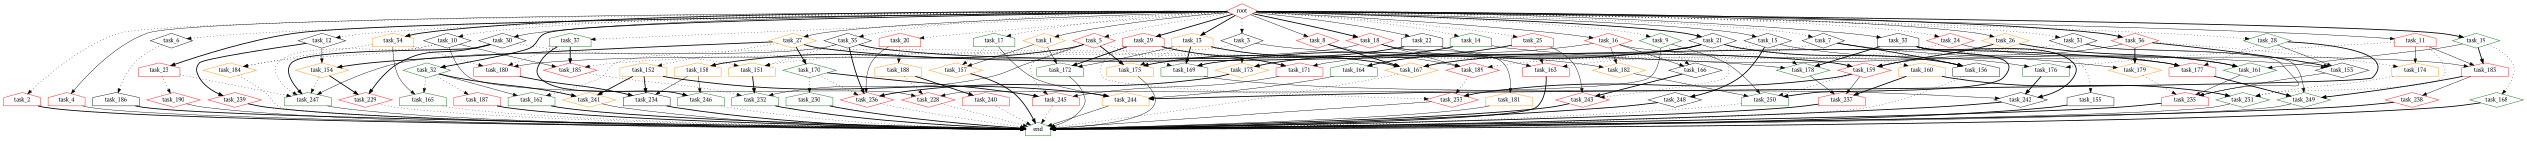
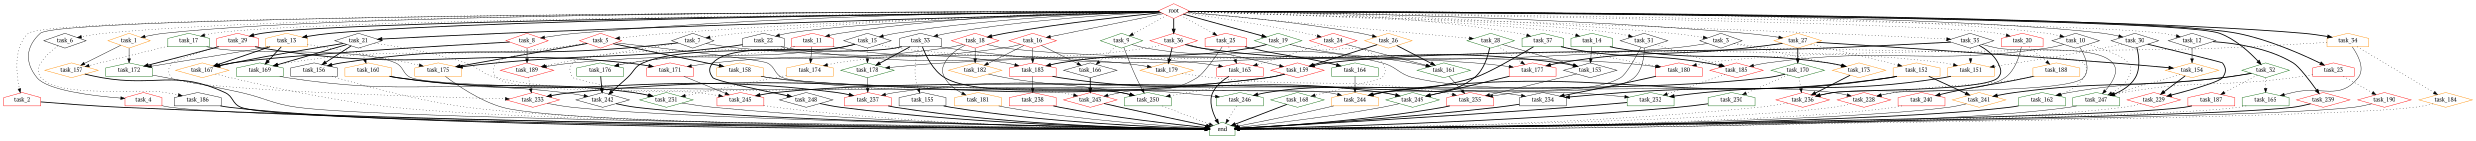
  digraph {
    fontname="PT Serif"
    node [color=red fontname="PT Serif" shape=diamond]
    edge [fontname="PT Serif" style=bold]
    task_1 [color=darkorange]
    root
    task_2 [shape=house]
    task_3 [color=black]
    task_4 [shape=house]
    task_5
    task_6 [color=black]
    task_7 [color=black]
    task_8
    task_9 [color=darkgreen]
    task_10 [color=black]
    task_11 [shape=house]
    task_12 [color=black]
    task_13 [color=darkorange shape=house]
    task_14 [color=darkgreen shape=house]
    task_15 [color=black]
    task_16
    task_17 [color=darkgreen shape=house]
    task_18
    task_19 [color=darkgreen]
    task_20 [shape=house]
    task_21 [color=black]
    task_22 [color=black shape=house]
    task_23 [shape=house]
    task_24
    task_25 [shape=house]
    task_26 [color=darkorange]
    task_27 [color=darkorange]
    task_28 [color=darkgreen]
    task_29 [shape=house]
    task_30 [color=black]
    task_31 [color=black]
    task_32 [color=darkgreen]
    task_33 [color=black shape=house]
    task_34 [color=darkorange shape=house]
    task_35 [color=black]
    task_36
    task_37 [color=darkgreen shape=house]
    task_157 [color=darkorange]
    task_172 [color=darkgreen shape=house]
    end [color=darkgreen shape=house]
    task_162 [color=darkgreen shape=house]
    task_173 [color=darkorange]
    task_178 [color=darkgreen]
    task_158 [color=darkorange shape=house]
    task_169 [color=darkgreen shape=house]
    task_175 [color=darkorange shape=house]
    task_232 [color=darkgreen shape=house]
    task_245 [shape=house]
    task_186 [color=black shape=house]
    task_156 [color=black shape=house]
    task_179 [color=darkorange]
    task_189
    task_167 [color=darkorange]
    task_166 [color=black]
    task_228
    task_250 [color=darkgreen shape=house]
    task_184 [color=darkorange]
    task_185
    task_247 [color=darkgreen shape=house]
    task_174 [color=darkorange shape=house]
    task_176 [color=darkgreen shape=house]
    task_183 [shape=house]
    task_231 [color=darkgreen]
    task_154 [color=darkorange]
    task_239
    task_153 [color=black]
    task_151 [color=darkorange shape=house]
    task_248 [color=black]
    task_171 [shape=house]
    task_182 [color=darkorange]
    task_244 [color=darkorange shape=house]
    task_180 [shape=house]
    task_181 [color=darkorange shape=house]
    task_161 [color=darkgreen]
    task_168 [color=darkgreen]
    task_188 [color=darkorange shape=house]
    task_236
    task_160 [color=darkorange shape=house]
    task_243
    task_163 [shape=house]
    task_190
    task_164 [color=darkgreen shape=house]
    task_159
    task_152 [color=darkorange shape=house]
    task_170 [color=darkgreen]
    task_177 [shape=house]
    task_233
    task_229
    task_235 [shape=house]
    task_249 [color=darkgreen]
    task_165 [color=darkgreen shape=house]
    task_187 [shape=house]
    task_241 [color=darkorange]
    task_155 [color=black shape=house]
    task_242 [color=black]
    task_246 [color=darkgreen shape=house]
    task_237 [shape=house]
    task_234 [color=black shape=house]
-   task_238
+   task_238 [shape=house]
    task_240 [shape=house]
    task_230 [color=darkgreen shape=house]
    task_1 -> task_157 [style=solid]
    task_1 -> task_172 [style=solid]
    root -> task_1 [style=solid]
    root -> task_2 [style=dotted]
    root -> task_3 [style=dotted]
    root -> task_4 [style=solid]
    root -> task_5 [style=dotted]
    root -> task_6 [style=dotted]
    root -> task_7 [style=dotted]
    root -> task_8 [style=solid]
    root -> task_9 [style=dotted]
    root -> task_10 [style=dotted]
    root -> task_11 [style=solid]
    root -> task_12 [style=dotted]
    root -> task_13
    root -> task_14 [style=dotted]
    root -> task_15 [style=solid]
    root -> task_16 [style=solid]
    root -> task_17 [style=dotted]
    root -> task_18
    root -> task_19
    root -> task_20 [style=dotted]
    root -> task_21
    root -> task_22 [style=solid]
    root -> task_23
    root -> task_24 [style=dotted]
    root -> task_25 [style=dotted]
    root -> task_26 [style=solid]
    root -> task_27 [style=solid]
    root -> task_28 [style=dotted]
    root -> task_29
    root -> task_30 [style=solid]
    root -> task_31 [style=dotted]
    root -> task_32
    root -> task_33 [style=solid]
    root -> task_34
    root -> task_35 [style=dotted]
    root -> task_36
    root -> task_37 [style=dotted]
    task_2 -> end
    task_3 -> task_162 [style=dotted]
    task_3 -> task_173 [style=dotted]
    task_3 -> task_178 [style=solid]
    task_4 -> end [style=solid]
    task_5 -> task_158
    task_5 -> task_169 [style=dotted]
    task_5 -> task_175
    task_5 -> task_232 [style=solid]
    task_5 -> task_245 [style=dotted]
    task_6 -> task_186 [style=dotted]
    task_7 -> task_156
    task_7 -> task_179 [style=solid]
    task_7 -> task_189 [style=dotted]
    task_8 -> task_189 [style=solid]
    task_8 -> task_167
    task_9 -> task_166 [style=dotted]
    task_9 -> task_228 [style=solid]
    task_9 -> task_250 [style=solid]
    task_10 -> task_228 [style=solid]
-   task_10 -> task_184 [style=dotted]
    task_10 -> task_185 [style=solid]
    task_10 -> task_247 [style=dotted]
    task_11 -> task_174 [style=solid]
    task_11 -> task_176 [style=dotted]
    task_11 -> task_183 [style=solid]
    task_11 -> task_231 [style=dotted]
    task_12 -> task_154 [style=solid]
    task_12 -> task_239
    task_13 -> task_172 [style=solid]
    task_13 -> task_169
    task_13 -> task_175 [style=dotted]
    task_13 -> task_167
    task_14 -> task_173
    task_14 -> task_153 [style=solid]
    task_15 -> task_178 [style=dotted]
    task_15 -> task_176 [style=solid]
    task_15 -> task_151 [style=dotted]
    task_15 -> task_248
    task_16 -> task_166 [style=solid]
    task_16 -> task_183 [style=solid]
    task_16 -> task_171 [style=solid]
    task_16 -> task_182 [style=solid]
    task_17 -> task_157 [style=dotted]
    task_17 -> task_244 [style=solid]
    task_18 -> task_189 [style=solid]
    task_18 -> task_182 [style=solid]
    task_18 -> task_180 [style=solid]
    task_18 -> task_181 [style=solid]
    task_19 -> task_183
    task_19 -> task_161 [style=solid]
    task_19 -> task_168 [style=dotted]
    task_20 -> task_188 [style=dotted]
    task_20 -> task_236 [style=solid]
    task_21 -> task_169
    task_21 -> task_156
    task_21 -> task_167
    task_21 -> task_160 [style=dotted]
    task_21 -> task_243 [style=dotted]
    task_22 -> task_175
    task_22 -> task_163 [style=solid]
    task_23 -> task_247 [style=dotted]
    task_23 -> task_190 [style=dotted]
    task_24 -> task_161 [style=solid]
    task_24 -> task_163 [style=dotted]
    task_25 -> task_243 [style=solid]
    task_25 -> task_163 [style=dotted]
    task_25 -> task_164
    task_26 -> task_161
    task_26 -> task_159
    task_27 -> task_154
    task_27 -> task_152 [style=dotted]
    task_27 -> task_170
    task_27 -> task_177
    task_28 -> task_153 [style=solid]
    task_28 -> task_244
    task_28 -> task_177 [style=dotted]
    task_29 -> task_172
    task_29 -> task_171
    task_29 -> task_233 [style=dotted]
    task_30 -> task_247
    task_30 -> task_151 [style=dotted]
    task_30 -> task_229
    task_31 -> task_185 [style=dotted]
    task_31 -> task_235 [style=solid]
    task_31 -> task_249 [style=solid]
    task_32 -> task_162 [style=solid]
    task_32 -> task_165 [style=dotted]
    task_32 -> task_187 [style=dotted]
    task_32 -> task_241
    task_33 -> task_178
    task_33 -> task_250
    task_33 -> task_177 [style=solid]
    task_33 -> task_155 [style=dotted]
    task_33 -> task_242
    task_34 -> task_184 [style=dotted]
    task_34 -> task_180 [style=dotted]
    task_34 -> task_165 [style=solid]
    task_35 -> task_247 [style=solid]
    task_35 -> task_151 [style=dotted]
    task_35 -> task_236
    task_35 -> task_159
    task_36 -> task_179
    task_36 -> task_174 [style=dotted]
    task_36 -> task_153
    task_36 -> task_159 [style=solid]
    task_37 -> task_185
    task_37 -> task_180 [style=dotted]
    task_37 -> task_246
    task_157 -> end
    task_172 -> end [style=solid]
    task_162 -> end
    task_173 -> task_236
    task_178 -> task_237 [style=solid]
    task_158 -> task_246 [style=solid]
    task_158 -> task_234 [style=solid]
    task_169 -> task_242 [style=solid]
    task_175 -> end [style=solid]
    task_232 -> end
    task_245 -> end [style=dotted]
    task_186 -> end
    task_156 -> end [style=dotted]
    task_179 -> task_235 [style=dotted]
    task_189 -> task_233 [style=dotted]
    task_167 -> end [style=dotted]
    task_166 -> task_243
    task_228 -> end [style=dotted]
    task_250 -> end [style=dotted]
    task_184 -> end [style=dotted]
    task_185 -> task_232 [style=dotted]
    task_247 -> end [style=solid]
    task_174 -> task_231 [style=dotted]
    task_176 -> task_242
    task_183 -> task_249
    task_183 -> task_238 [style=solid]
    task_231 -> end [style=solid]
    task_154 -> task_247 [style=dotted]
    task_154 -> task_229
    task_239 -> end
    task_153 -> task_235 [style=solid]
    task_151 -> task_232
    task_248 -> end
    task_171 -> task_245 [style=solid]
    task_182 -> task_250 [style=solid]
    task_244 -> end [style=solid]
    task_180 -> task_234
    task_181 -> end [style=solid]
    task_161 -> task_235 [style=solid]
    task_168 -> end
    task_188 -> task_228 [style=dotted]
    task_188 -> task_240
    task_236 -> end [style=dotted]
    task_160 -> task_231
    task_160 -> task_237
    task_243 -> end
    task_163 -> end
    task_190 -> end [style=solid]
    task_164 -> task_244 [style=solid]
    task_159 -> task_250 [style=dotted]
    task_159 -> task_233
    task_159 -> task_237 [style=solid]
    task_152 -> task_244
    task_152 -> task_241
    task_152 -> task_234
    task_170 -> task_245
    task_170 -> task_236 [style=dotted]
    task_170 -> task_230 [style=dotted]
    task_177 -> task_249
    task_233 -> end [style=solid]
    task_229 -> end [style=dotted]
    task_235 -> end
    task_249 -> end [style=solid]
    task_165 -> end [style=dotted]
    task_187 -> end
    task_241 -> end [style=solid]
    task_155 -> end
    task_242 -> end
    task_246 -> end [style=dotted]
    task_237 -> end
    task_234 -> end
    task_238 -> end
    task_240 -> end [style=dotted]
    task_230 -> end
  }
